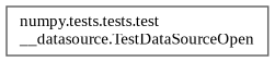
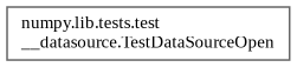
  digraph {
    rankdir=TB
    fontname="Liberation Serif"
-   n1 [color=grey40 fillcolor=white fontname="Liberation Serif" fontsize=10 height=0.2 label="numpy.tests.tests.test\l__datasource.TestDataSourceOpen" shape=box style=filled width=0.4]
+   n1 [color=grey40 fillcolor=white fontname="Liberation Serif" fontsize=10 height=0.2 label="numpy.lib.tests.test\l__datasource.TestDataSourceOpen" shape=box style=filled width=0.4]
  }
